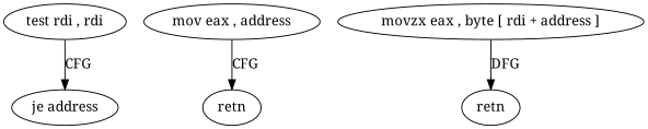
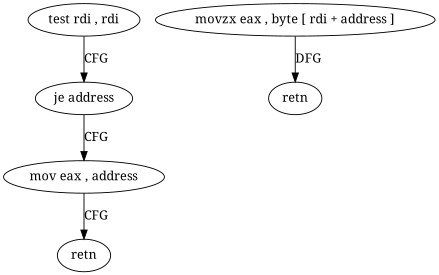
  digraph {
    fontname="Noto Serif"
    node [fontname="Noto Serif"]
    edge [fontname="Noto Serif"]
    n1 [label="test rdi , rdi"]
    n2 [label="je address"]
    n3 [label="mov eax , address"]
    n4 [label=retn]
    n5 [label="movzx eax , byte [ rdi + address ]"]
    n6 [label=retn]
    n1 -> n2 [label=CFG]
+   n2 -> n3 [label=CFG]
    n3 -> n4 [label=CFG]
    n5 -> n6 [label=DFG]
  }
